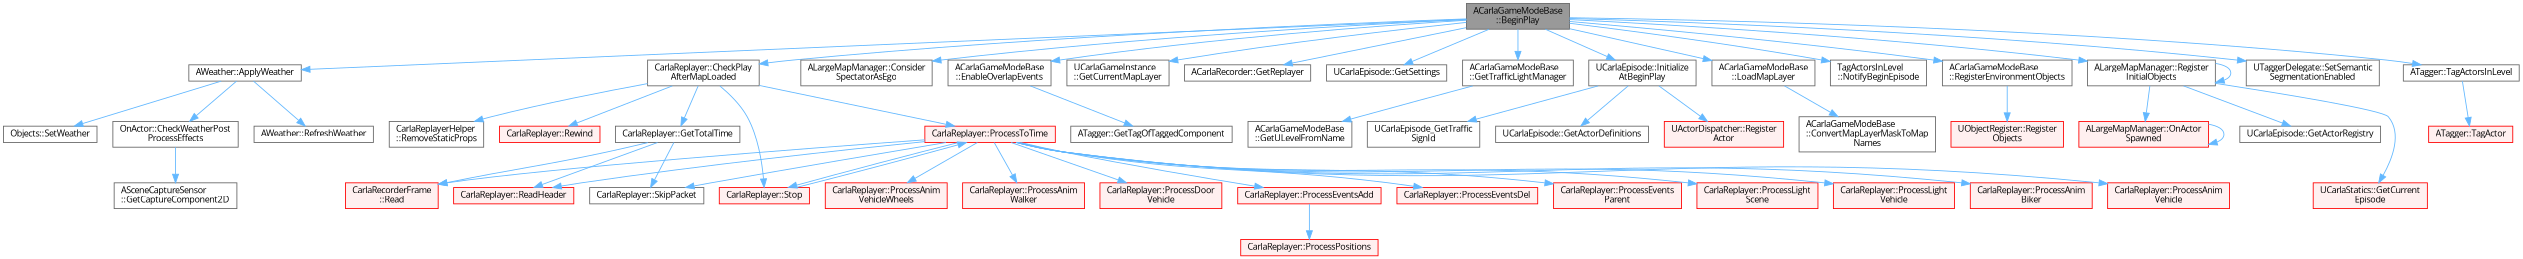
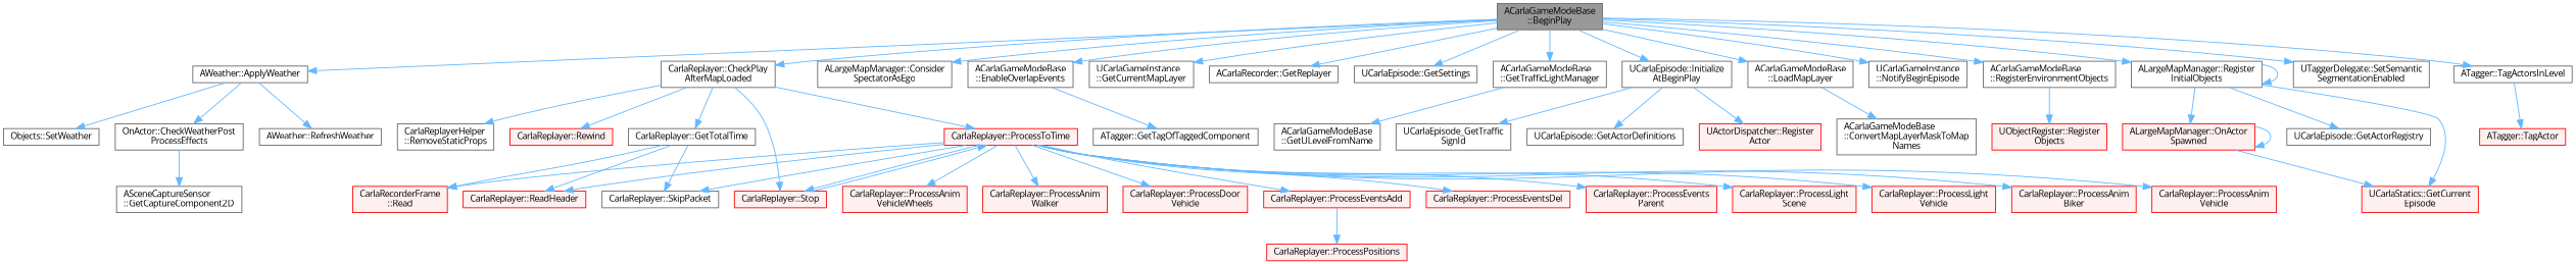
  digraph {
    fontname="Open Sans"
    rankdir=TB
    node [color=grey40 fillcolor=white fontname="Open Sans" fontsize=10 shape=box style=filled]
    edge [color=steelblue1 fontname="Open Sans" fontsize=10 labelfontname=Helvetica labelfontsize=10 style=solid]
    n1 [color=gray40 fillcolor=grey60 fontcolor=black height=0.2 label="ACarlaGameModeBase\l::BeginPlay" width=0.4]
    n2 [height=0.2 label="AWeather::ApplyWeather" width=0.4]
    n3 [height=0.2 label="CarlaReplayer::CheckPlay\lAfterMapLoaded" width=0.4]
    n4 [height=0.2 label="ALargeMapManager::Consider\lSpectatorAsEgo" width=0.4]
    n5 [height=0.2 label="ACarlaGameModeBase\l::EnableOverlapEvents" width=0.4]
    n6 [height=0.2 label="UCarlaGameInstance\l::GetCurrentMapLayer" width=0.4]
    n7 [height=0.2 label="ACarlaRecorder::GetReplayer" width=0.4]
    n8 [height=0.2 label="UCarlaEpisode::GetSettings" width=0.4]
    n9 [height=0.2 label="ACarlaGameModeBase\l::GetTrafficLightManager" width=0.4]
    n10 [height=0.2 label="UCarlaEpisode::Initialize\lAtBeginPlay" width=0.4]
    n11 [height=0.2 label="ACarlaGameModeBase\l::LoadMapLayer" width=0.4]
-   n12 [height=0.2 label="TagActorsInLevel\l::NotifyBeginEpisode" width=0.4]
+   n12 [height=0.2 label="UCarlaGameInstance\l::NotifyBeginEpisode" width=0.4]
    n13 [height=0.2 label="ACarlaGameModeBase\l::RegisterEnvironmentObjects" width=0.4]
    n14 [height=0.2 label="ALargeMapManager::Register\lInitialObjects" width=0.4]
    n15 [height=0.2 label="UTaggerDelegate::SetSemantic\lSegmentationEnabled" width=0.4]
    n16 [height=0.2 label="ATagger::TagActorsInLevel" width=0.4]
    n17 [height=0.2 label="OnActor::CheckWeatherPost\lProcessEffects" width=0.4]
    n18 [height=0.2 label="AWeather::RefreshWeather" width=0.4]
    n19 [height=0.2 label="Objects::SetWeather" width=0.4]
    n20 [height=0.2 label="CarlaReplayer::GetTotalTime" width=0.4]
    n21 [color=red fillcolor="#FFF0F0" height=0.2 label="CarlaReplayer::ProcessToTime" width=0.4]
    n22 [color=red fillcolor="#FFF0F0" height=0.2 label="CarlaReplayer::Stop" width=0.4]
    n23 [height=0.2 label="CarlaReplayerHelper\l::RemoveStaticProps" width=0.4]
    n24 [color=red fillcolor="#FFF0F0" height=0.2 label="CarlaReplayer::Rewind" width=0.4]
    n25 [height=0.2 label="ATagger::GetTagOfTaggedComponent" width=0.4]
    n26 [height=0.2 label="ACarlaGameModeBase\l::GetULevelFromName" width=0.4]
    n27 [height=0.2 label="UCarlaEpisode::GetActorDefinitions" width=0.4]
    n28 [color=red fillcolor="#FFF0F0" height=0.2 label="UActorDispatcher::Register\lActor" width=0.4]
    n29 [height=0.2 label="UCarlaEpisode_GetTraffic\lSignId" width=0.4]
    n30 [height=0.2 label="ACarlaGameModeBase\l::ConvertMapLayerMaskToMap\lNames" width=0.4]
    n31 [color=red fillcolor="#FFF0F0" height=0.2 label="UObjectRegister::Register\lObjects" width=0.4]
    n32 [height=0.2 label="UCarlaEpisode::GetActorRegistry" width=0.4]
    n33 [color=red fillcolor="#FFF0F0" height=0.2 label="UCarlaStatics::GetCurrent\lEpisode" width=0.4]
    n34 [color=red fillcolor="#FFF0F0" height=0.2 label="ALargeMapManager::OnActor\lSpawned" width=0.4]
    n35 [color=red fillcolor="#FFF0F0" height=0.2 label="ATagger::TagActor" width=0.4]
    n36 [height=0.2 label="ASceneCaptureSensor\l::GetCaptureComponent2D" width=0.4]
    n37 [color=red fillcolor="#FFF0F0" height=0.2 label="CarlaRecorderFrame\l::Read" width=0.4]
    n38 [color=red fillcolor="#FFF0F0" height=0.2 label="CarlaReplayer::ReadHeader" width=0.4]
    n39 [height=0.2 label="CarlaReplayer::SkipPacket" width=0.4]
    n40 [color=red fillcolor="#FFF0F0" height=0.2 label="CarlaReplayer::ProcessAnim\lBiker" width=0.4]
    n41 [color=red fillcolor="#FFF0F0" height=0.2 label="CarlaReplayer::ProcessAnim\lVehicle" width=0.4]
    n42 [color=red fillcolor="#FFF0F0" height=0.2 label="CarlaReplayer::ProcessAnim\lVehicleWheels" width=0.4]
    n43 [color=red fillcolor="#FFF0F0" height=0.2 label="CarlaReplayer::ProcessAnim\lWalker" width=0.4]
    n44 [color=red fillcolor="#FFF0F0" height=0.2 label="CarlaReplayer::ProcessDoor\lVehicle" width=0.4]
    n45 [color=red fillcolor="#FFF0F0" height=0.2 label="CarlaReplayer::ProcessEventsAdd" width=0.4]
    n46 [color=red fillcolor="#FFF0F0" height=0.2 label="CarlaReplayer::ProcessEventsDel" width=0.4]
    n47 [color=red fillcolor="#FFF0F0" height=0.2 label="CarlaReplayer::ProcessEvents\lParent" width=0.4]
    n48 [color=red fillcolor="#FFF0F0" height=0.2 label="CarlaReplayer::ProcessLight\lScene" width=0.4]
    n49 [color=red fillcolor="#FFF0F0" height=0.2 label="CarlaReplayer::ProcessLight\lVehicle" width=0.4]
    n50 [color=red fillcolor="#FFF0F0" height=0.2 label="CarlaReplayer::ProcessPositions" width=0.4]
    n1 -> n2
    n1 -> n3
    n1 -> n4
    n1 -> n5
    n1 -> n6
    n1 -> n7
    n1 -> n8
    n1 -> n9
    n1 -> n10
    n1 -> n11
    n1 -> n12
    n1 -> n13
    n1 -> n14
    n1 -> n15
    n1 -> n16
    n2 -> n17
    n2 -> n18
    n2 -> n19
    n3 -> n20
    n3 -> n21
    n3 -> n22
    n3 -> n23
    n3 -> n24
    n5 -> n25
    n9 -> n26
    n10 -> n27
    n10 -> n28
    n10 -> n29
    n11 -> n30
    n13 -> n31
    n14 -> n14
    n14 -> n32
    n14 -> n33
    n14 -> n34
    n16 -> n35
    n17 -> n36
    n20 -> n37
    n20 -> n38
    n20 -> n39
    n21 -> n22
    n21 -> n37
    n21 -> n38
    n21 -> n39
    n21 -> n40
    n21 -> n41
    n21 -> n42
    n21 -> n43
    n21 -> n44
    n21 -> n45
    n21 -> n46
    n21 -> n47
    n21 -> n48
    n21 -> n49
    n22 -> n21
+   n34 -> n33
    n34 -> n34
    n45 -> n50
  }
